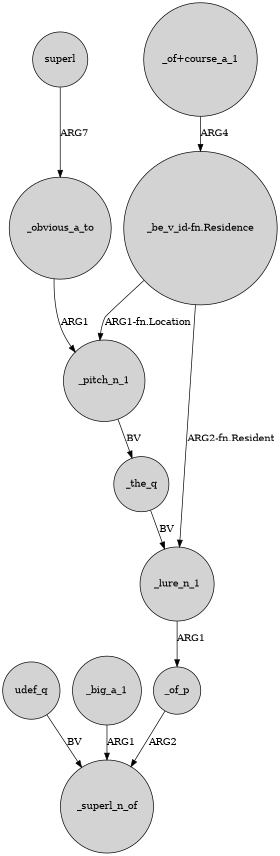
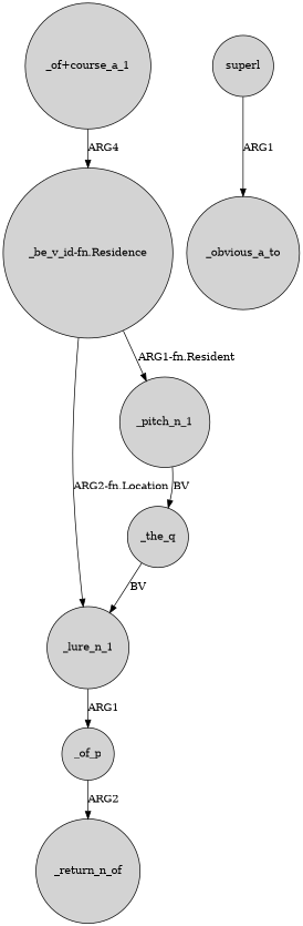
  digraph {
    node [shape=circle style=filled]
    "_be_v_id-fn.Residence"
    _lure_n_1
    _pitch_n_1
    _of_p
    _the_q
-   _return_n_of [label=_superl_n_of]
-   udef_q
+   _return_n_of
    "_of+course_a_1"
-   _big_a_1
    superl
    _obvious_a_to
-   "_be_v_id-fn.Residence" -> _lure_n_1 [label="ARG2-fn.Resident"]
-   "_be_v_id-fn.Residence" -> _pitch_n_1 [label="ARG1-fn.Location"]
+   "_be_v_id-fn.Residence" -> _lure_n_1 [label="ARG2-fn.Location"]
+   "_be_v_id-fn.Residence" -> _pitch_n_1 [label="ARG1-fn.Resident"]
    _lure_n_1 -> _of_p [label=ARG1]
    _pitch_n_1 -> _the_q [label=BV]
    _of_p -> _return_n_of [label=ARG2]
    _the_q -> _lure_n_1 [label=BV]
-   udef_q -> _return_n_of [label=BV]
    "_of+course_a_1" -> "_be_v_id-fn.Residence" [label=ARG4]
-   _big_a_1 -> _return_n_of [label=ARG1]
-   superl -> _obvious_a_to [label=ARG7]
-   _obvious_a_to -> _pitch_n_1 [label=ARG1]
+   superl -> _obvious_a_to [label=ARG1]
  }
